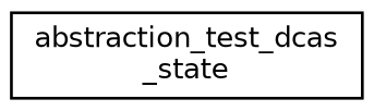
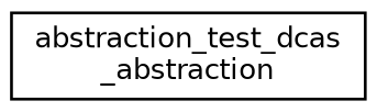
  digraph {
    rankdir=TB
-   n1 [color=black fillcolor=white fontname=Helvetica fontsize=10 height=0.2 label="abstraction_test_dcas\l_state" shape=record style=filled width=0.4]
+   n1 [color=black fillcolor=white fontname=Helvetica fontsize=10 height=0.2 label="abstraction_test_dcas\l_abstraction" shape=record style=filled width=0.4]
  }
